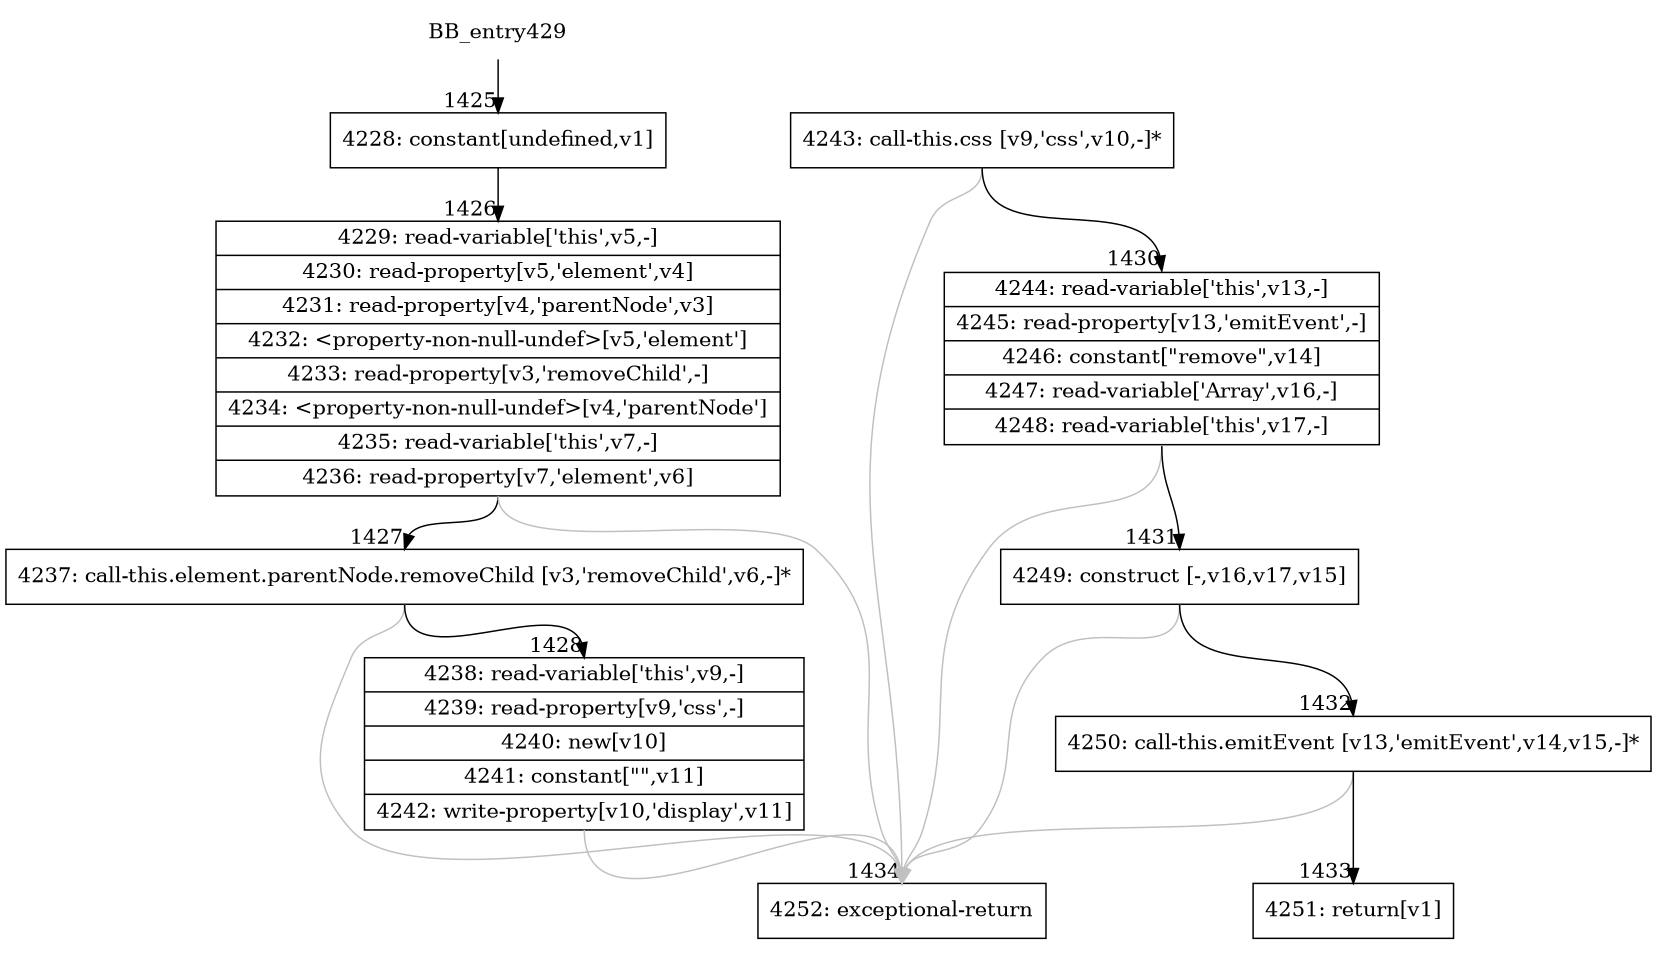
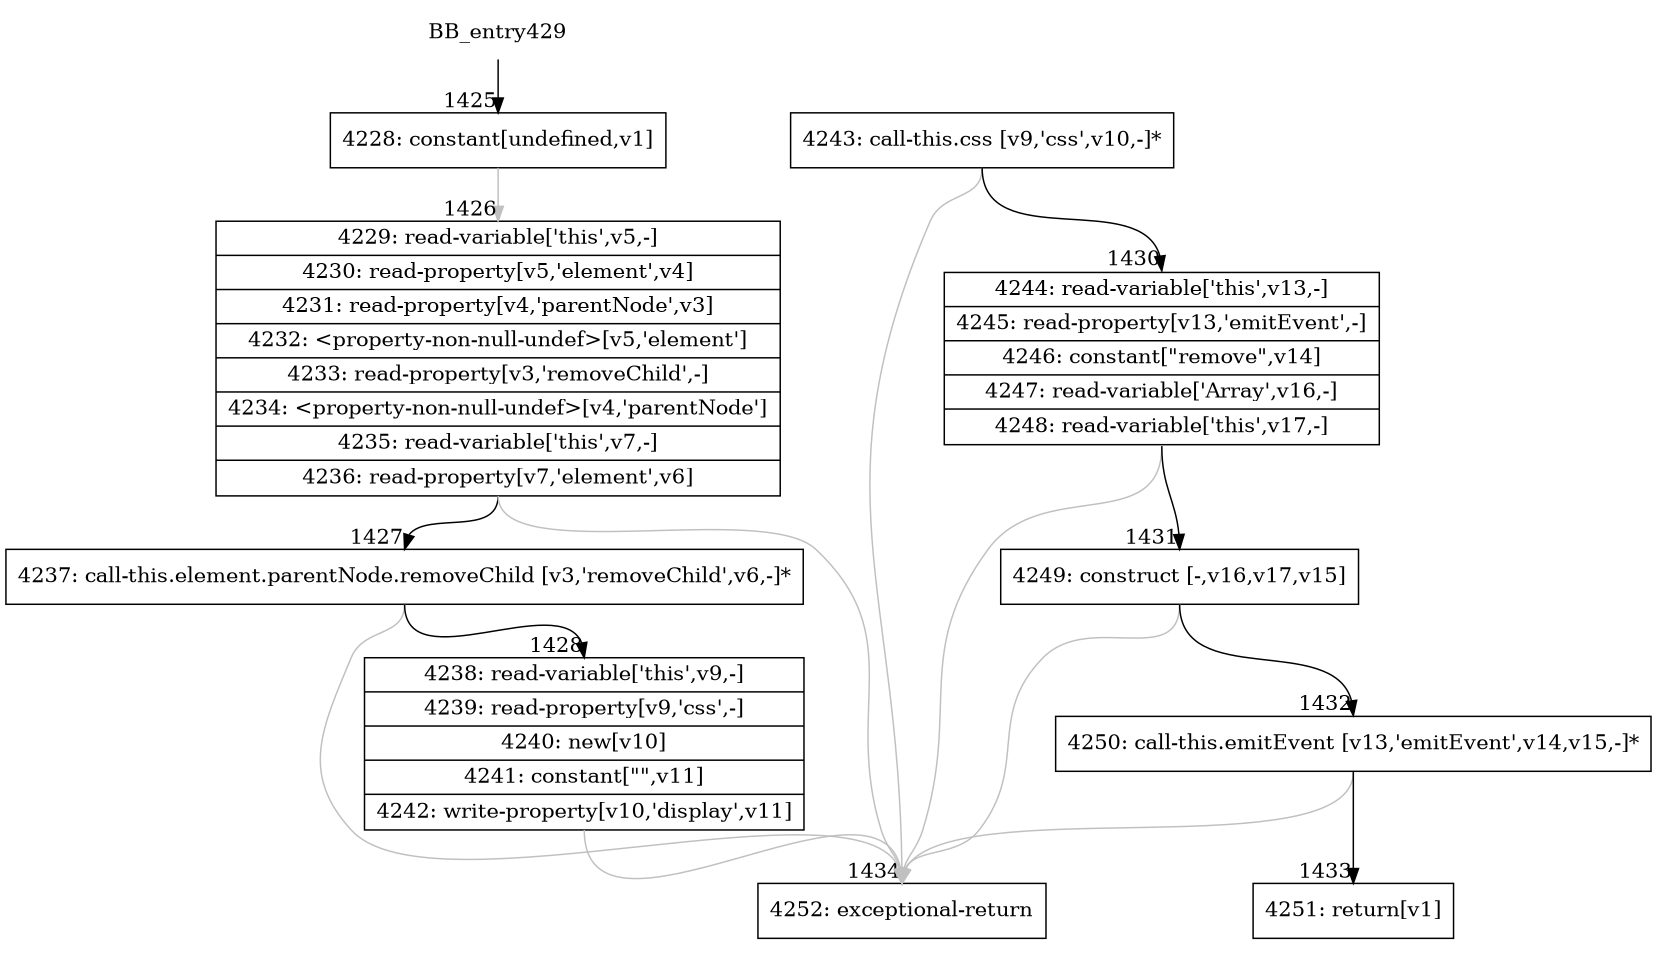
  digraph {
    rankdir=TD
    node [shape=record]
    edge [headport=n tailport=s]
    n1 [label=BB_entry429 shape=none]
    n2 [label="{4228: constant[undefined,v1]}"]
    n3 [label="{4229: read-variable['this',v5,-]|4230: read-property[v5,'element',v4]|4231: read-property[v4,'parentNode',v3]|4232: \<property-non-null-undef\>[v5,'element']|4233: read-property[v3,'removeChild',-]|4234: \<property-non-null-undef\>[v4,'parentNode']|4235: read-variable['this',v7,-]|4236: read-property[v7,'element',v6]}"]
    n4 [label="{4237: call-this.element.parentNode.removeChild [v3,'removeChild',v6,-]*}"]
    n5 [label="{4252: exceptional-return}"]
    n6 [label="{4238: read-variable['this',v9,-]|4239: read-property[v9,'css',-]|4240: new[v10]|4241: constant[\"\",v11]|4242: write-property[v10,'display',v11]}"]
    n7 [label="{4243: call-this.css [v9,'css',v10,-]*}"]
    n8 [label="{4244: read-variable['this',v13,-]|4245: read-property[v13,'emitEvent',-]|4246: constant[\"remove\",v14]|4247: read-variable['Array',v16,-]|4248: read-variable['this',v17,-]}"]
    n9 [label="{4249: construct [-,v16,v17,v15]}"]
    n10 [label="{4250: call-this.emitEvent [v13,'emitEvent',v14,v15,-]*}"]
    n11 [label="{4251: return[v1]}"]
    n1 -> n2 [headlabel="    1425"]
-   n2 -> n3 [headlabel="      1426"]
+   n2 -> n3 [headlabel="      1426" color=gray]
    n3 -> n4 [headlabel="      1427"]
    n3 -> n5 [color=gray headlabel="      1434"]
    n4 -> n5 [color=gray]
    n4 -> n6 [headlabel="      1428"]
    n6 -> n5 [color=gray]
    n7 -> n5 [color=gray]
    n7 -> n8 [headlabel="      1430"]
    n8 -> n5 [color=gray]
    n8 -> n9 [headlabel="      1431"]
    n9 -> n5 [color=gray]
    n9 -> n10 [headlabel="      1432"]
    n10 -> n5 [color=gray]
    n10 -> n11 [headlabel="      1433"]
  }
